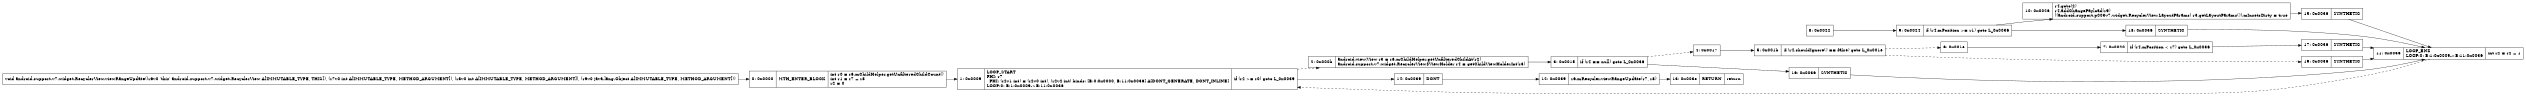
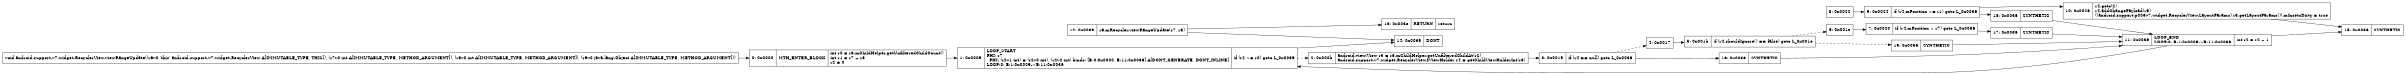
  digraph {
    rankdir=LR
    node [shape=record]
    n1 [label="{0\:\ 0x0000|MTH_ENTER_BLOCK\l|int r0 = r6.mChildHelper.getUnfilteredChildCount()\lint r1 = r7 + r8\lr2 = 0\l}"]
    n2 [label="{1\:\ 0x0009|LOOP_START\lPHI: r7 \l  PHI: (r2v1 int) = (r2v0 int), (r2v2 int) binds: [B:0:0x0000, B:11:0x0036] A[DONT_GENERATE, DONT_INLINE]\lLOOP:0: B:1:0x0009\-\>B:11:0x0036\l|if (r2 \>= r0) goto L_0x0039\l}"]
    n3 [label="{2\:\ 0x000b|android.view.View r3 = r6.mChildHelper.getUnfilteredChildAt(r2)\landroid.support.v7.widget.RecyclerView$ViewHolder r4 = getChildViewHolderInt(r3)\l}"]
    n4 [label="{14\:\ 0x0039|DONT\l}"]
    n5 [label="{3\:\ 0x0015|if (r4 == null) goto L_0x0036\l}"]
    n6 [label="{12\:\ 0x0039|r6.mRecycler.viewRangeUpdate(r7, r8)\l}"]
    n7 [label="{4\:\ 0x0017}"]
    n8 [label="{16\:\ 0x0036|SYNTHETIC\l}"]
    n9 [label="{5\:\ 0x001b|if (r4.shouldIgnore() == false) goto L_0x001e\l}"]
    n10 [label="{11\:\ 0x0036|LOOP_END\lLOOP:0: B:1:0x0009\-\>B:11:0x0036\l|int r2 = r2 + 1\l}"]
    n11 [label="{6\:\ 0x001e}"]
    n12 [label="{19\:\ 0x0036|SYNTHETIC\l}"]
    n13 [label="{7\:\ 0x0020|if (r4.mPosition \< r7) goto L_0x0036\l}"]
    n14 [label="{17\:\ 0x0036|SYNTHETIC\l}"]
    n15 [label="{8\:\ 0x0022}"]
    n16 [label="{9\:\ 0x0024|if (r4.mPosition \>= r1) goto L_0x0036\l}"]
    n17 [label="{10\:\ 0x0026|r4.goto(2)\lr4.addChangePayload(r9)\l((android.support.p003v7.widget.RecyclerView.LayoutParams) r3.getLayoutParams()).mInsetsDirty = true\l}"]
    n18 [label="{18\:\ 0x0036|SYNTHETIC\l}"]
    n19 [label="{15\:\ 0x0036|SYNTHETIC\l}"]
    n20 [label="{13\:\ 0x003e|RETURN\l|return\l}"]
    n21 [label="{void android.support.v7.widget.RecyclerView.viewRangeUpdate((r6v0 'this' android.support.v7.widget.RecyclerView A[IMMUTABLE_TYPE, THIS]), (r7v0 int A[IMMUTABLE_TYPE, METHOD_ARGUMENT]), (r8v0 int A[IMMUTABLE_TYPE, METHOD_ARGUMENT]), (r9v0 java.lang.Object A[IMMUTABLE_TYPE, METHOD_ARGUMENT])) }"]
    n1 -> n2
    n2 -> n3 [style=dashed]
    n2 -> n4
    n3 -> n5
-   n4 -> n6
+   n6 -> n4
    n5 -> n7 [style=dashed]
    n5 -> n8
    n6 -> n20
    n7 -> n9
    n8 -> n10
    n9 -> n11 [style=dashed]
    n9 -> n12 [style=dashed]
-   n10 -> n2 [style=dashed]
+   n10 -> n2
    n11 -> n13
    n12 -> n10
    n13 -> n14
    n14 -> n10
    n15 -> n16
    n16 -> n17 [style=solid]
    n16 -> n18
    n17 -> n19
    n18 -> n10
-   n19 -> n10
+   n10 -> n19
    n21 -> n1
  }
